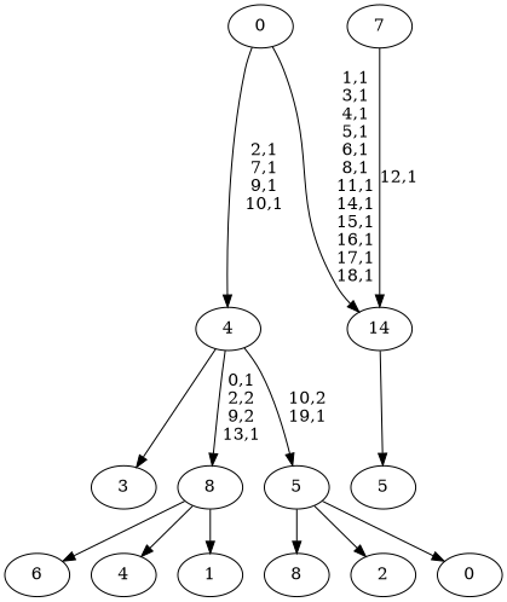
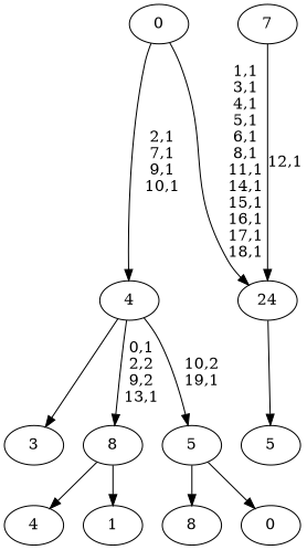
  digraph {
    fontname="DejaVu Serif"
    node [fontname="DejaVu Serif"]
    edge [fontname="DejaVu Serif"]
    n1 [label=8]
    n2 [label=7]
-   24 [label=14]
-   n4 [label=6]
+   24
    n5 [label=5]
    n6 [label=4]
    n7 [label=3]
-   n8 [label=2]
    n9 [label=1]
    8
    n11 [label=0]
    5
    4
    0
    n2 -> 24 [label="12,1"]
    24 -> n5
-   8 -> n4
    8 -> n6
    8 -> n9
    5 -> n1
-   5 -> n8
    5 -> n11
    4 -> n7
    4 -> 8 [label="0,1\n2,2\n9,2\n13,1"]
    4 -> 5 [label="10,2\n19,1"]
    0 -> 24 [label="1,1\n3,1\n4,1\n5,1\n6,1\n8,1\n11,1\n14,1\n15,1\n16,1\n17,1\n18,1"]
    0 -> 4 [label="2,1\n7,1\n9,1\n10,1"]
  }
